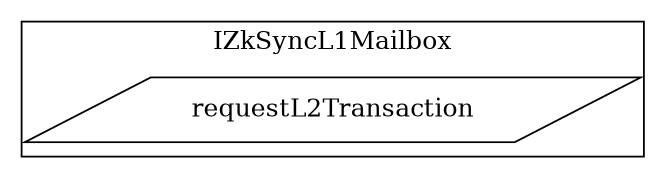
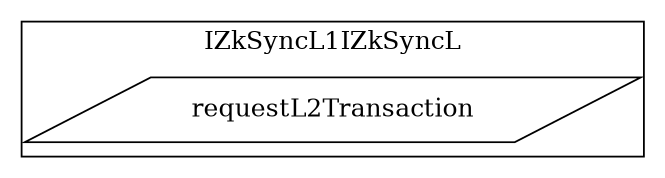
  strict digraph {
    rankdir=LR
    n1 [label=requestL2Transaction shape=parallelogram]
    subgraph cluster_1 {
      label="[Solidity]"
    }
    subgraph cluster_2 {
-     label=IZkSyncL1Mailbox
+     label=IZkSyncL1IZkSyncL
      n1
    }
  }
